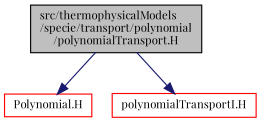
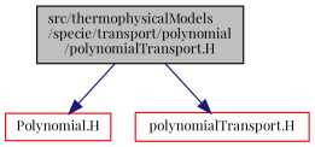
  digraph {
    fontname="Playfair Display"
    node [color=red fontname="Playfair Display" fontsize=10 shape=record]
    edge [color=midnightblue fontname="Playfair Display" fontsize=10 labelfontname=FreeSans labelfontsize=10 style=solid]
    n1 [color=black fillcolor=grey75 fontcolor=black height=0.2 label="src/thermophysicalModels\l/specie/transport/polynomial\l/polynomialTransport.H" style=filled width=0.4]
    n2 [height=0.2 label="Polynomial.H" width=0.4]
-   n3 [height=0.2 label="polynomialTransportI.H" width=0.4]
+   n3 [height=0.2 label="polynomialTransport.H" width=0.4]
    n1 -> n2
    n1 -> n3
  }
